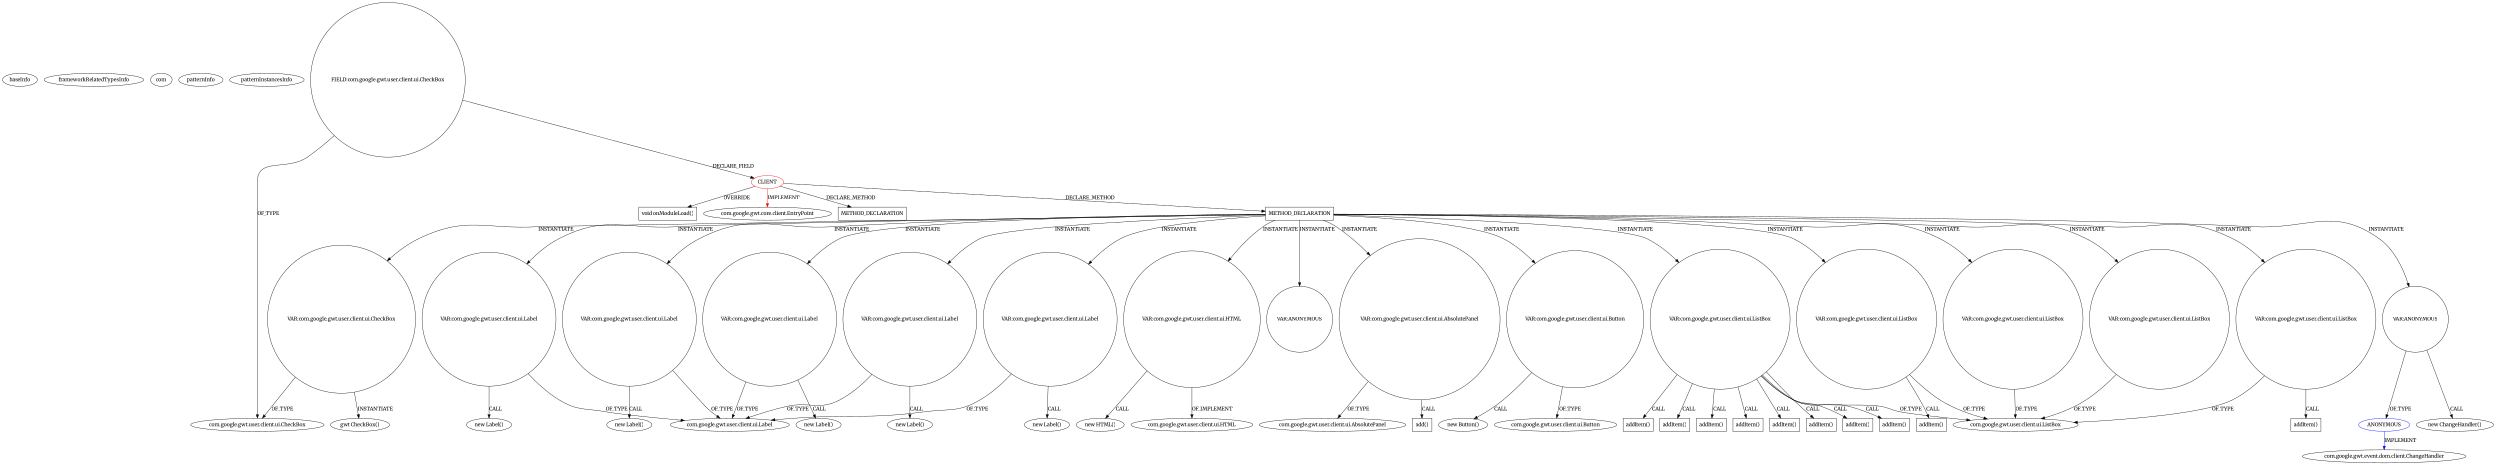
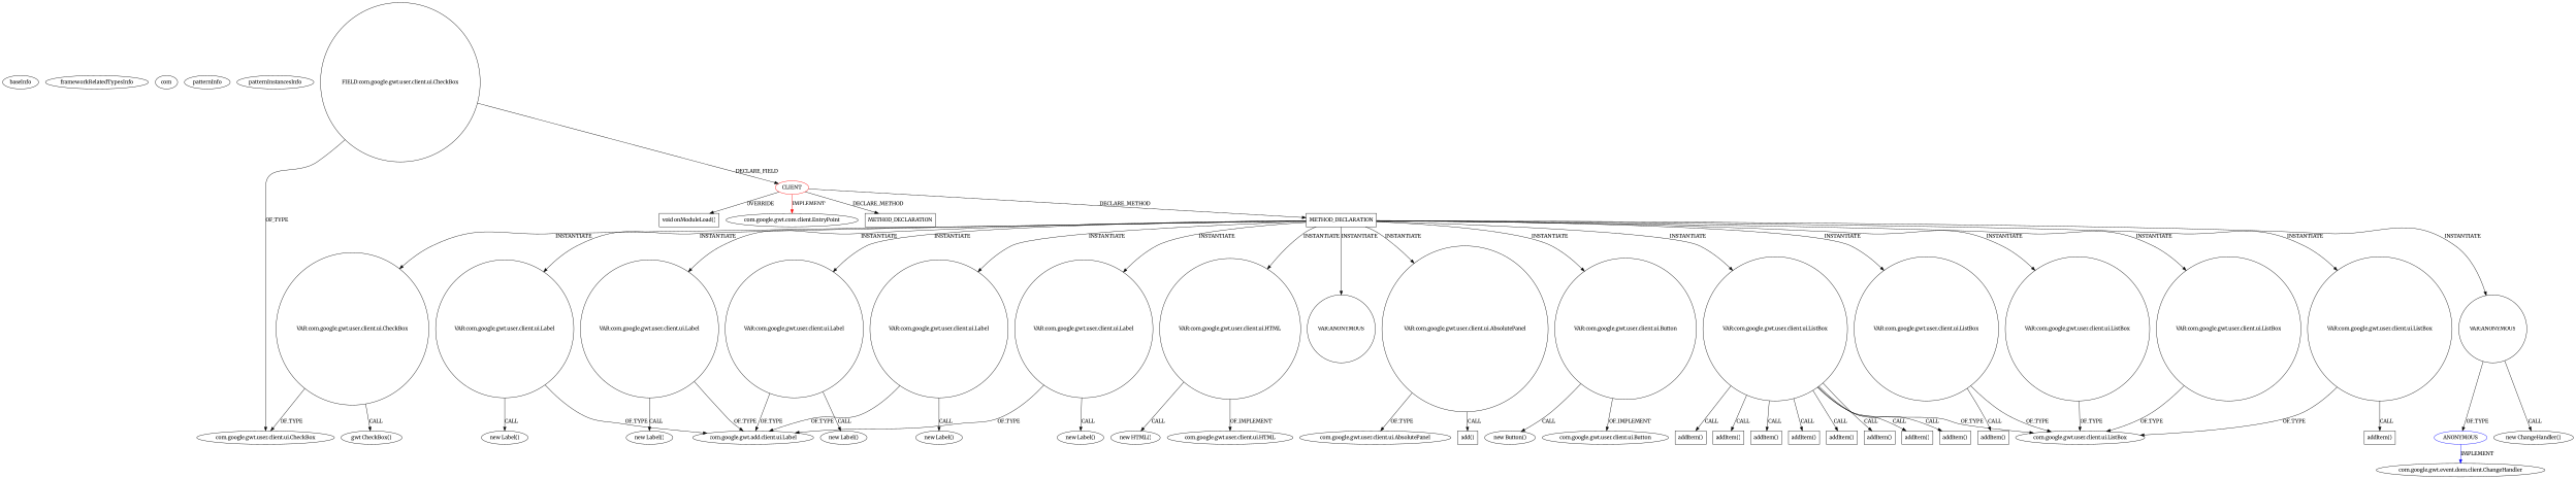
  digraph {
    fontname=Merriweather
    node [fontname=Merriweather isFrameworkType=false vertexType=VARIABLE_EXPRESION]
    edge [fontname=Merriweather]
    baseInfo [category=pattern graphId=486 isAnonymous=false possibleRelation=true isFrameworkType="" vertexType=""]
    frameworkRelatedTypesInfo [0="com.google.gwt.core.client.EntryPoint" isFrameworkType="" vertexType=""]
    n3 [0="486~INSTANTIATION-CLIENT_METHOD_DECLARATION-~com.google.gwt.core.client.EntryPoint ~com.google.gwt.event.dom.client.ChangeHandler ~false~true" label=com isFrameworkType="" vertexType=""]
    patternInfo [frequency=2.0 patternRootClient=0 isFrameworkType="" vertexType=""]
    patternInstancesInfo [0="spydon-esiade~/spydon-esiade/esiade-master/src/net/esiade/client/Esiade.java~Esiade~4504" 1="DeannaSurma-Census~/DeannaSurma-Census/Census-master/src/com/cs4302/census/client/Census.java~Census~109" isFrameworkType="" vertexType=""]
    n6 [label="com.google.gwt.event.dom.client.ChangeHandler" vertexType=FRAMEWORK_INTERFACE_TYPE]
    n7 [color=blue label=ANONYMOUS vertexType=REFERENCE_ANONYMOUS_DECLARATION]
    n8 [label="VAR:ANONYMOUS" shape=circle]
    n9 [label="new ChangeHandler()" vertexType=CONSTRUCTOR_CALL]
    n10 [label=METHOD_DECLARATION shape=box vertexType=CLIENT_METHOD_DECLARATION]
    n11 [label="VAR:com.google.gwt.user.client.ui.CheckBox" shape=circle]
    n12 [label="VAR:com.google.gwt.user.client.ui.Label" shape=circle]
    n13 [label="VAR:com.google.gwt.user.client.ui.Label" shape=circle]
    n14 [label="VAR:com.google.gwt.user.client.ui.Label" shape=circle]
    n15 [label="VAR:com.google.gwt.user.client.ui.Label" shape=circle]
    n16 [label="VAR:com.google.gwt.user.client.ui.Label" shape=circle]
    n17 [label="VAR:com.google.gwt.user.client.ui.HTML" shape=circle]
    n18 [label="VAR:ANONYMOUS" shape=circle]
    n19 [label="VAR:com.google.gwt.user.client.ui.AbsolutePanel" shape=circle]
    n20 [label="VAR:com.google.gwt.user.client.ui.Button" shape=circle]
    n21 [label="VAR:com.google.gwt.user.client.ui.ListBox" shape=circle]
    n22 [label="VAR:com.google.gwt.user.client.ui.ListBox" shape=circle]
    n23 [label="VAR:com.google.gwt.user.client.ui.ListBox" shape=circle]
    n24 [label="VAR:com.google.gwt.user.client.ui.ListBox" shape=circle]
    n25 [label="VAR:com.google.gwt.user.client.ui.ListBox" shape=circle]
    n26 [label="com.google.gwt.user.client.ui.CheckBox" vertexType=FRAMEWORK_CLASS_TYPE]
    n27 [label="gwt CheckBox()" vertexType=CONSTRUCTOR_CALL]
-   n28 [label="com.google.gwt.user.client.ui.Label" vertexType=FRAMEWORK_CLASS_TYPE]
+   n28 [label="com.google.gwt.add.client.ui.Label" vertexType=FRAMEWORK_CLASS_TYPE]
    n29 [label="new Label()" vertexType=CONSTRUCTOR_CALL]
    n30 [label="new Label()" vertexType=CONSTRUCTOR_CALL]
    n31 [label="new Label()" vertexType=CONSTRUCTOR_CALL]
    n32 [label="new Label()" vertexType=CONSTRUCTOR_CALL]
    n33 [label="new Label()" vertexType=CONSTRUCTOR_CALL]
    n34 [label="new HTML()" vertexType=CONSTRUCTOR_CALL]
    n35 [label="com.google.gwt.user.client.ui.HTML" vertexType=FRAMEWORK_CLASS_TYPE]
    n36 [label="com.google.gwt.user.client.ui.AbsolutePanel" vertexType=FRAMEWORK_CLASS_TYPE]
    n37 [label="add()" shape=box vertexType=INSIDE_CALL]
    n38 [label="new Button()" vertexType=CONSTRUCTOR_CALL]
    n39 [label="com.google.gwt.user.client.ui.Button" vertexType=FRAMEWORK_CLASS_TYPE]
    n40 [label="addItem()" shape=box vertexType=INSIDE_CALL]
    n41 [label="com.google.gwt.user.client.ui.ListBox" vertexType=FRAMEWORK_CLASS_TYPE]
    n42 [label="addItem()" shape=box vertexType=INSIDE_CALL]
    n43 [label="addItem()" shape=box vertexType=INSIDE_CALL]
    n44 [label="addItem()" shape=box vertexType=INSIDE_CALL]
    n45 [label="addItem()" shape=box vertexType=INSIDE_CALL]
    n46 [label="addItem()" shape=box vertexType=INSIDE_CALL]
    n47 [label="addItem()" shape=box vertexType=INSIDE_CALL]
    n48 [label="addItem()" shape=box vertexType=INSIDE_CALL]
    n49 [label="addItem()" shape=box vertexType=INSIDE_CALL]
    n50 [label="addItem()" shape=box vertexType=INSIDE_CALL]
    n51 [color=red label=CLIENT vertexType=ROOT_CLIENT_CLASS_DECLARATION]
    n52 [label="void onModuleLoad()" shape=box vertexType=OVERRIDING_METHOD_DECLARATION]
    n53 [label="com.google.gwt.core.client.EntryPoint" vertexType=FRAMEWORK_INTERFACE_TYPE]
    n54 [label=METHOD_DECLARATION shape=box vertexType=CLIENT_METHOD_DECLARATION]
    n55 [label="FIELD:com.google.gwt.user.client.ui.CheckBox" shape=circle vertexType=FIELD_DECLARATION]
    n7 -> n6 [color=blue label=IMPLEMENT]
    n8 -> n7 [label=OF_TYPE]
    n8 -> n9 [label=CALL]
    n10 -> n8 [label=INSTANTIATE]
    n10 -> n11 [label=INSTANTIATE]
    n10 -> n12 [label=INSTANTIATE]
    n10 -> n13 [label=INSTANTIATE]
    n10 -> n14 [label=INSTANTIATE]
    n10 -> n15 [label=INSTANTIATE]
    n10 -> n16 [label=INSTANTIATE]
    n10 -> n17 [label=INSTANTIATE]
    n10 -> n18 [label=INSTANTIATE]
    n10 -> n19 [label=INSTANTIATE]
    n10 -> n20 [label=INSTANTIATE]
    n10 -> n21 [label=INSTANTIATE]
    n10 -> n22 [label=INSTANTIATE]
    n10 -> n23 [label=INSTANTIATE]
    n10 -> n24 [label=INSTANTIATE]
    n10 -> n25 [label=INSTANTIATE]
    n11 -> n26 [label=OF_TYPE]
-   n11 -> n27 [label=INSTANTIATE]
+   n11 -> n27 [label=CALL]
    n12 -> n28 [label=OF_TYPE]
    n12 -> n29 [label=CALL]
    n13 -> n28 [label=OF_TYPE]
    n13 -> n30 [label=CALL]
    n14 -> n28 [label=OF_TYPE]
    n14 -> n31 [label=CALL]
    n15 -> n28 [label=OF_TYPE]
    n15 -> n32 [label=CALL]
    n16 -> n28 [label=OF_TYPE]
    n16 -> n33 [label=CALL]
    n17 -> n34 [label=CALL]
    n17 -> n35 [label=OF_IMPLEMENT]
    n19 -> n36 [label=OF_TYPE]
    n19 -> n37 [label=CALL]
    n20 -> n38 [label=CALL]
-   n20 -> n39 [label=OF_TYPE]
+   n20 -> n39 [label=OF_IMPLEMENT]
    n21 -> n40 [label=CALL]
    n21 -> n41 [label=OF_TYPE]
    n22 -> n41 [label=OF_TYPE]
    n22 -> n42 [label=CALL]
    n22 -> n43 [label=CALL]
    n22 -> n44 [label=CALL]
    n22 -> n45 [label=CALL]
    n22 -> n46 [label=CALL]
    n22 -> n47 [label=CALL]
    n22 -> n48 [label=CALL]
    n22 -> n49 [label=CALL]
    n23 -> n41 [label=OF_TYPE]
    n24 -> n41 [label=OF_TYPE]
    n25 -> n41 [label=OF_TYPE]
    n25 -> n50 [label=CALL]
    n51 -> n10 [label=DECLARE_METHOD]
    n51 -> n52 [label=OVERRIDE]
    n51 -> n53 [color=red label=IMPLEMENT]
    n51 -> n54 [label=DECLARE_METHOD]
    n55 -> n26 [label=OF_TYPE]
    n55 -> n51 [label=DECLARE_FIELD]
  }
